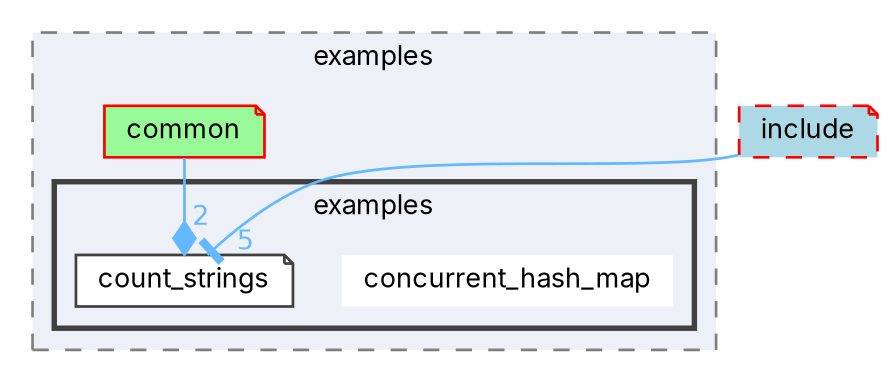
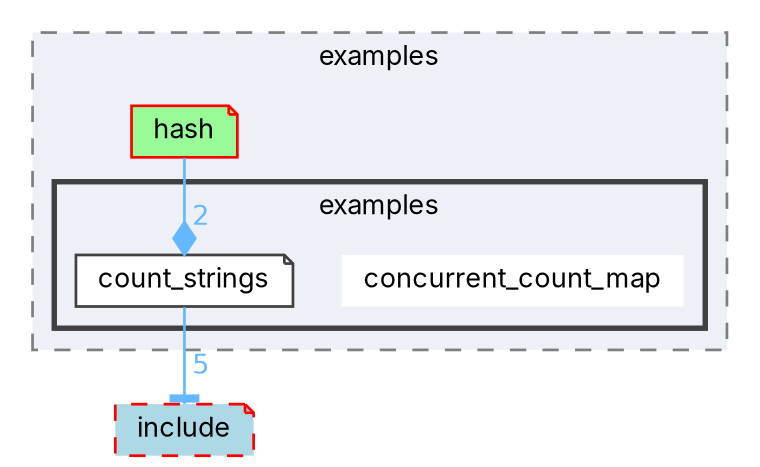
  digraph {
    compound=true
    fontname=Inter
    node [fillcolor=white fontname=Inter fontsize=10 shape=note style=filled color=red]
    edge [color=steelblue1 fontcolor=steelblue1 fontname=Inter fontsize=10 labeldistance=1.5 labelfontname=Helvetica labelfontsize=10 style=solid]
-   n1 [height=0.2 label=concurrent_hash_map shape=plaintext width=0.4 color=""]
+   n1 [height=0.2 label=concurrent_count_map shape=plaintext width=0.4 color=""]
    n2 [color=grey25 height=0.2 label=count_strings width=0.4]
-   n3 [fillcolor=palegreen height=0.2 label=common width=0.4]
+   n3 [fillcolor=palegreen height=0.2 label=hash width=0.4]
    n4 [fillcolor=lightblue height=0.2 label=include style="filled,dashed" width=0.4]
    subgraph cluster_1 {
      bgcolor="#edf0f7"
      fontsize=10
      label=examples
      pencolor=grey50
      style="filled,dashed"
      n3
      subgraph cluster_2 {
        bgcolor="#edf0f7"
        fontsize=10
        label=examples
        pencolor=grey25
        style="filled,bold"
        n1
        n2
      }
    }
-   n4 -> n2 [arrowhead=tee headlabel=5]
+   n2 -> n4 [arrowhead=tee headlabel=5]
    n3 -> n2 [arrowhead=diamond headlabel=2]
  }
